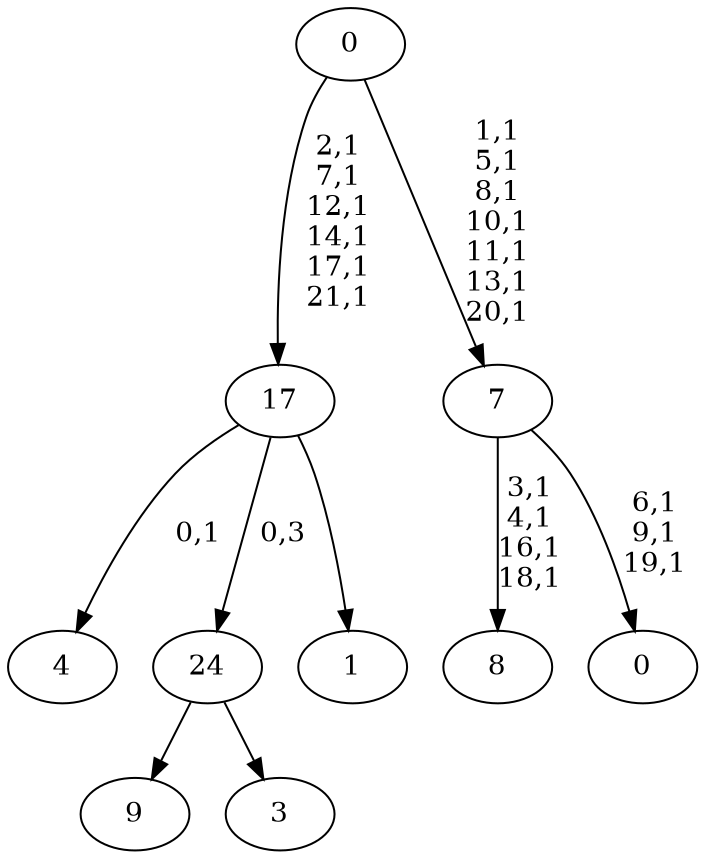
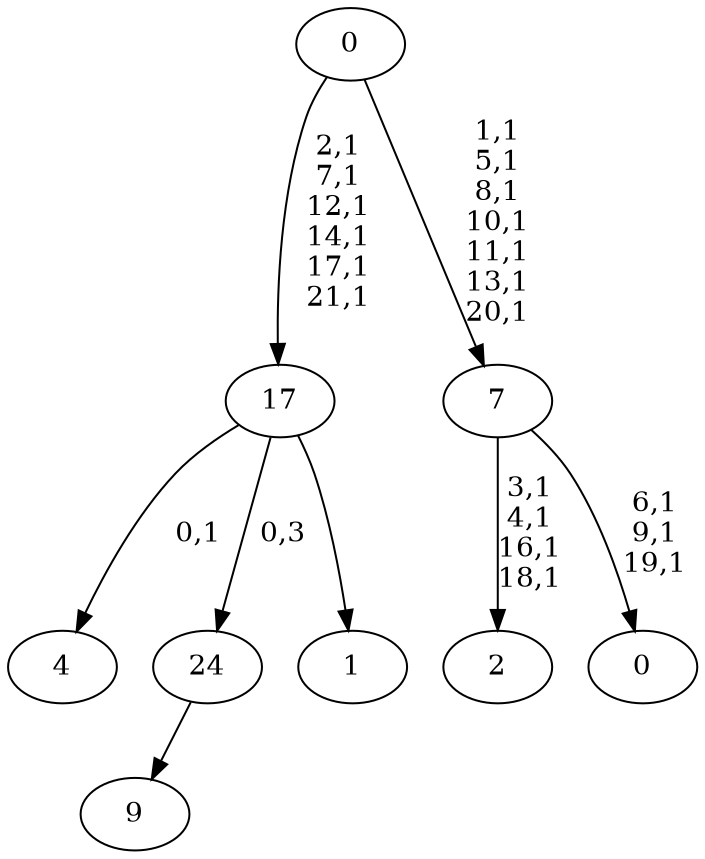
  digraph {
    n1 [label=9]
    n2 [label=4]
-   n3 [label=3]
    24
-   n5 [label=8]
+   n5 [label=2]
    n6 [label=1]
    17
    n8 [label=0]
    7
    0
    24 -> n1
-   24 -> n3
    17 -> n2 [label="0,1"]
    17 -> 24 [label="0,3"]
    17 -> n6
    7 -> n5 [label="3,1\n4,1\n16,1\n18,1"]
    7 -> n8 [label="6,1\n9,1\n19,1"]
    0 -> 17 [label="2,1\n7,1\n12,1\n14,1\n17,1\n21,1"]
    0 -> 7 [label="1,1\n5,1\n8,1\n10,1\n11,1\n13,1\n20,1"]
  }
